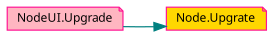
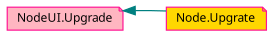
  digraph {
    rankdir=RL
    fontname="Noto Sans"
    node [color=deeppink fontname="Noto Sans" fontsize=10 shape=note style=filled]
    n1 [fillcolor=gold fontcolor=black height=0.2 label="Node.Upgrate" width=0.4]
    n2 [fillcolor=lightpink height=0.2 label="NodeUI.Upgrade" width=0.4]
-   n1 -> n2 [color=teal dir=back fontname="Noto Sans" fontsize=10 labelfontname=Helvetica labelfontsize=10 style=solid]
+   n2 -> n1 [color=teal dir=back fontname="Noto Sans" fontsize=10 labelfontname=Helvetica labelfontsize=10 style=solid]
  }
